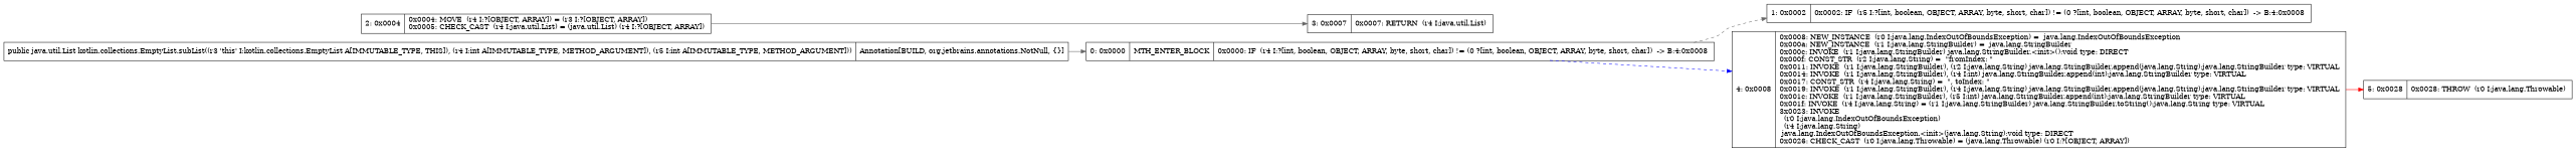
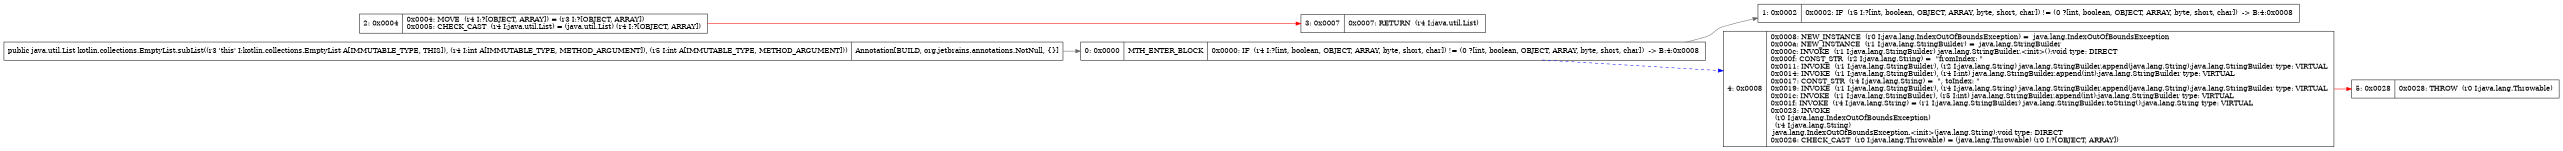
  digraph {
    rankdir=LR
    node [shape=record]
    edge [color=gray40]
    n1 [label="{0\:\ 0x0000|MTH_ENTER_BLOCK\l|0x0000: IF  (r4 I:?[int, boolean, OBJECT, ARRAY, byte, short, char]) != (0 ?[int, boolean, OBJECT, ARRAY, byte, short, char])  \-\> B:4:0x0008 \l}"]
    n2 [label="{1\:\ 0x0002|0x0002: IF  (r5 I:?[int, boolean, OBJECT, ARRAY, byte, short, char]) != (0 ?[int, boolean, OBJECT, ARRAY, byte, short, char])  \-\> B:4:0x0008 \l}"]
-   n3 [label="{4\:\ 0x0008|0x0008: NEW_INSTANCE  (r0 I:java.lang.IndexOutOfBoundsException) =  java.lang.IndexOutOfBoundsException \l0x000a: NEW_INSTANCE  (r1 I:java.lang.StringBuilder) =  java.lang.StringBuilder \l0x000c: INVOKE  (r1 I:java.lang.StringBuilder) java.lang.StringBuilder.\<init\>():void type: DIRECT \l0x000f: CONST_STR  (r2 I:java.lang.String) =  \"fromIndex: \" \l0x0011: INVOKE  (r1 I:java.lang.StringBuilder), (r2 I:java.lang.String) java.lang.StringBuilder.append(java.lang.String):java.lang.StringBuilder type: VIRTUAL \l0x0014: INVOKE  (r1 I:java.lang.StringBuilder), (r4 I:int) java.lang.StringBuilder.append(int):java.lang.StringBuilder type: VIRTUAL \l0x0017: CONST_STR  (r4 I:java.lang.String) =  \", toIndex: \" \l0x0019: INVOKE  (r1 I:java.lang.StringBuilder), (r4 I:java.lang.String) java.lang.StringBuilder.append(java.lang.String):java.lang.StringBuilder type: VIRTUAL \l0x001c: INVOKE  (r1 I:java.lang.StringBuilder), (r5 I:int) java.lang.StringBuilder.append(int):java.lang.StringBuilder type: VIRTUAL \l0x001f: INVOKE  (r4 I:java.lang.String) = (r1 I:java.lang.StringBuilder) java.lang.StringBuilder.toString():java.lang.String type: VIRTUAL \l3x0023: INVOKE  \l  (r0 I:java.lang.IndexOutOfBoundsException)\l  (r4 I:java.lang.String)\l java.lang.IndexOutOfBoundsException.\<init\>(java.lang.String):void type: DIRECT \l0x0026: CHECK_CAST  (r0 I:java.lang.Throwable) = (java.lang.Throwable) (r0 I:?[OBJECT, ARRAY]) \l}"]
+   n3 [label="{4\:\ 0x0008|0x0008: NEW_INSTANCE  (r0 I:java.lang.IndexOutOfBoundsException) =  java.lang.IndexOutOfBoundsException \l0x000a: NEW_INSTANCE  (r1 I:java.lang.StringBuilder) =  java.lang.StringBuilder \l0x000c: INVOKE  (r1 I:java.lang.StringBuilder) java.lang.StringBuilder.\<init\>():void type: DIRECT \l0x000f: CONST_STR  (r2 I:java.lang.String) =  \"fromIndex: \" \l0x0011: INVOKE  (r1 I:java.lang.StringBuilder), (r2 I:java.lang.String) java.lang.StringBuilder.append(java.lang.String):java.lang.StringBuilder type: VIRTUAL \l0x0014: INVOKE  (r1 I:java.lang.StringBuilder), (r4 I:int) java.lang.StringBuilder.append(int):java.lang.StringBuilder type: VIRTUAL \l0x0017: CONST_STR  (r4 I:java.lang.String) =  \", toIndex: \" \l0x0019: INVOKE  (r1 I:java.lang.StringBuilder), (r4 I:java.lang.String) java.lang.StringBuilder.append(java.lang.String):java.lang.StringBuilder type: VIRTUAL \l0x001c: INVOKE  (r1 I:java.lang.StringBuilder), (r5 I:int) java.lang.StringBuilder.append(int):java.lang.StringBuilder type: VIRTUAL \l0x001f: INVOKE  (r4 I:java.lang.String) = (r1 I:java.lang.StringBuilder) java.lang.StringBuilder.toString():java.lang.String type: VIRTUAL \l0x0023: INVOKE  \l  (r0 I:java.lang.IndexOutOfBoundsException)\l  (r4 I:java.lang.String)\l java.lang.IndexOutOfBoundsException.\<init\>(java.lang.String):void type: DIRECT \l0x0026: CHECK_CAST  (r0 I:java.lang.Throwable) = (java.lang.Throwable) (r0 I:?[OBJECT, ARRAY]) \l}"]
    n4 [label="{5\:\ 0x0028|0x0028: THROW  (r0 I:java.lang.Throwable) \l}"]
    n5 [label="{2\:\ 0x0004|0x0004: MOVE  (r4 I:?[OBJECT, ARRAY]) = (r3 I:?[OBJECT, ARRAY]) \l0x0005: CHECK_CAST  (r4 I:java.util.List) = (java.util.List) (r4 I:?[OBJECT, ARRAY]) \l}"]
    n6 [label="{3\:\ 0x0007|0x0007: RETURN  (r4 I:java.util.List) \l}"]
    n7 [label="{public java.util.List kotlin.collections.EmptyList.subList((r3 'this' I:kotlin.collections.EmptyList A[IMMUTABLE_TYPE, THIS]), (r4 I:int A[IMMUTABLE_TYPE, METHOD_ARGUMENT]), (r5 I:int A[IMMUTABLE_TYPE, METHOD_ARGUMENT]))  | Annotation[BUILD, org.jetbrains.annotations.NotNull, \{\}]\l}"]
-   n1 -> n2 [style=dashed]
+   n1 -> n2 [style=solid]
    n1 -> n3 [color=blue style=dashed]
    n3 -> n4 [color=red]
-   n5 -> n6
+   n5 -> n6 [color=red]
    n7 -> n1
  }
